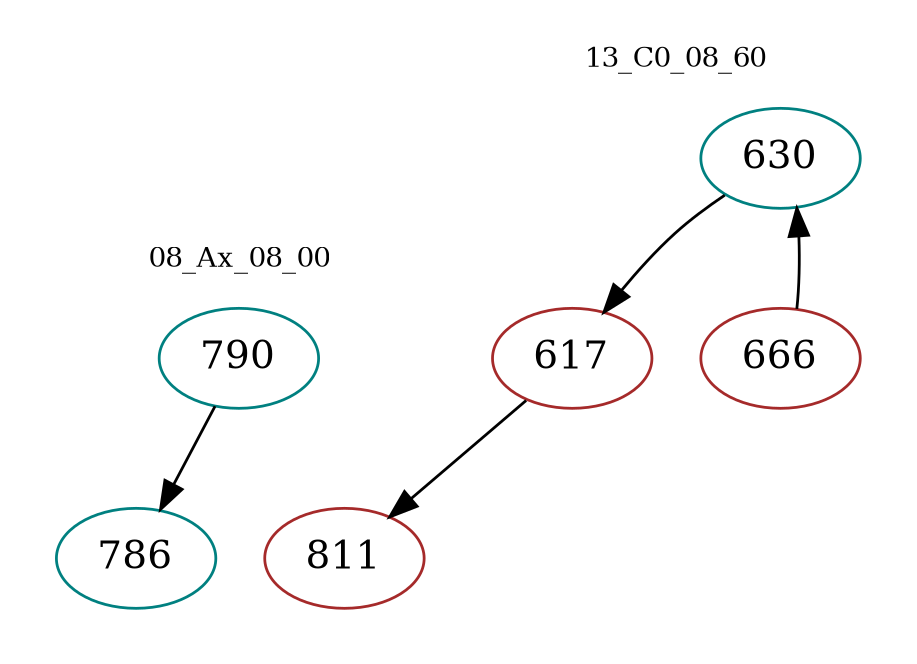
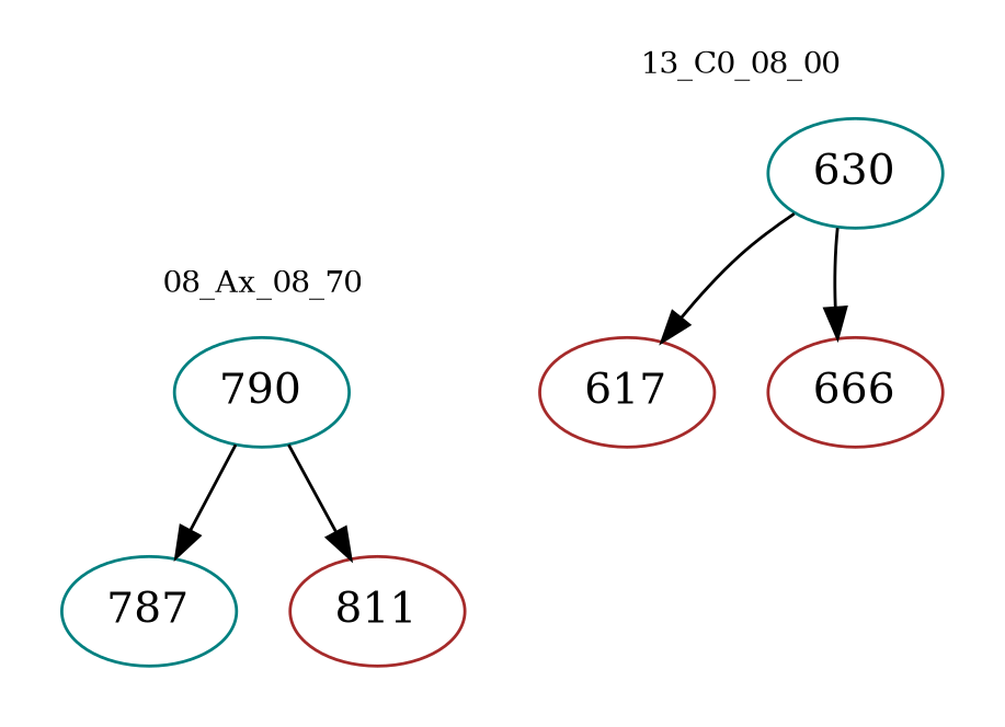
  digraph {
    node [color=teal]
    edge [color=black]
    n1 [label=790]
-   n2 [label=786]
+   n2 [label=787]
    n3 [color=brown label=811]
    n4 [label=630]
    n5 [color=brown label=617]
    n6 [color=brown label=666]
    subgraph cluster_1 {
      color=white
      fontsize=10
-     label="08_Ax_08_00"
+     label="08_Ax_08_70"
      n1
      n2
      n3
    }
    subgraph cluster_2 {
      color=white
      fontsize=10
-     label="13_C0_08_60"
+     label="13_C0_08_00"
      n4
      n5
      n6
    }
    n1 -> n2
-   n5 -> n3
+   n1 -> n3
    n4 -> n5
-   n6 -> n4
+   n4 -> n6
  }
